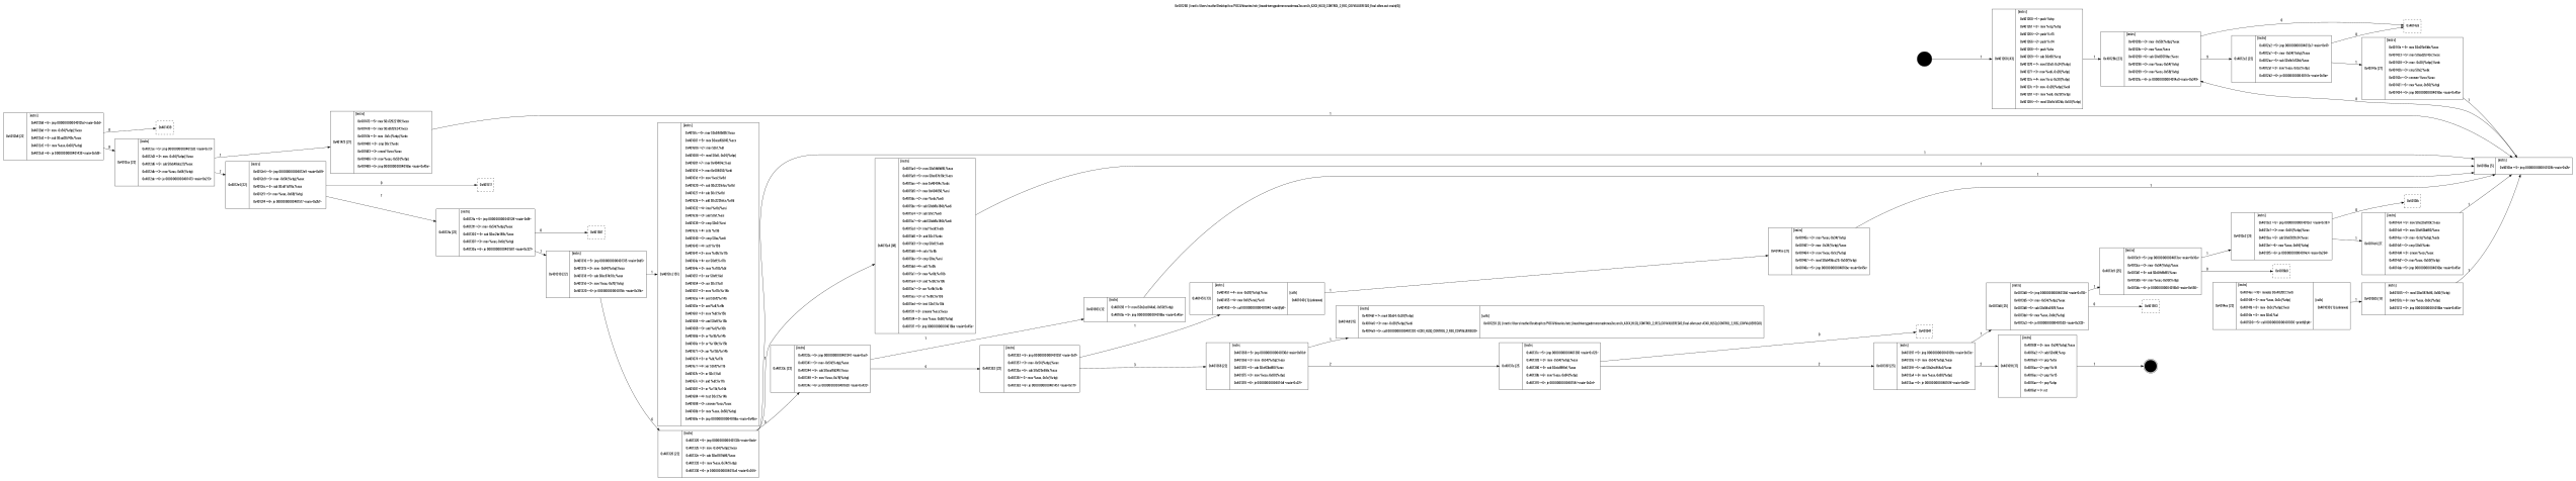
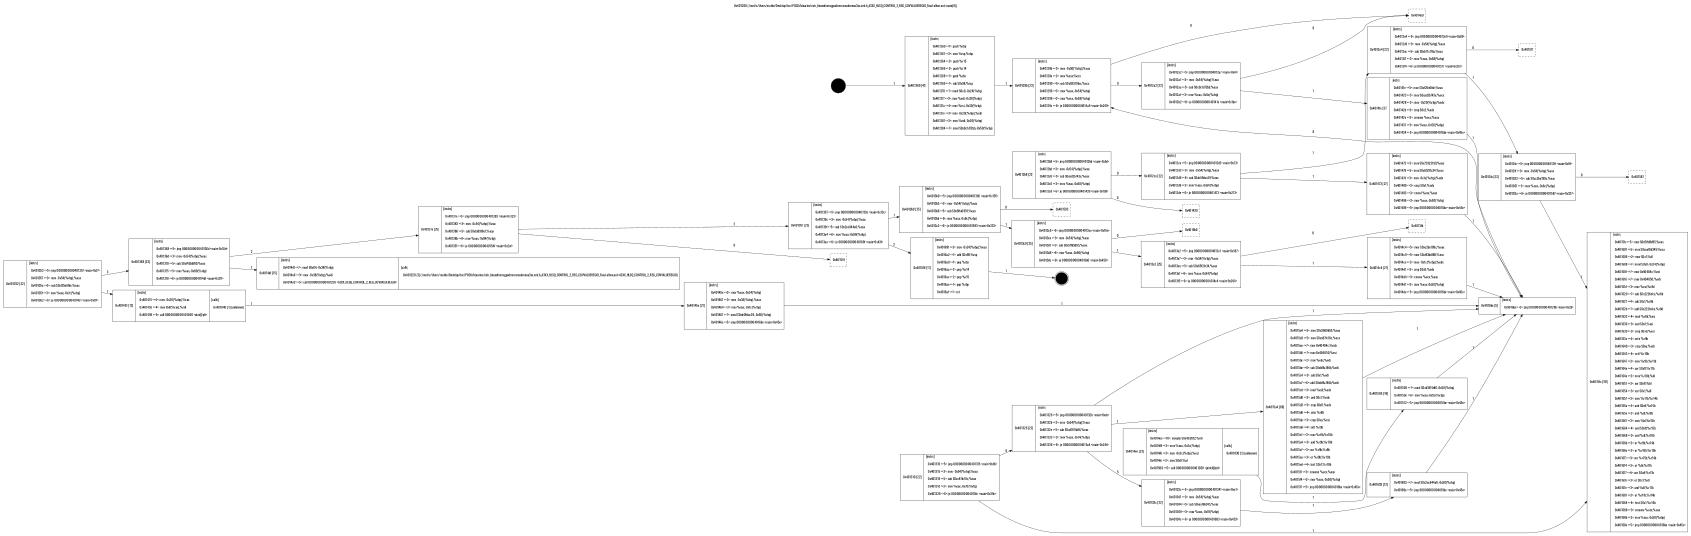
  digraph {
    fontname=Oswald
    label="0x401260 (/mnt/c/Users/mathe/Desktop/tcc/POCII/binaries/extr_linuxdriversgpudrmmsmadrenoa3xx.xml.h_A3XX_HLSQ_CONTROL_2_REG_COVVALUEREGID_Final-ollvm.out::main(0))"
    labelloc=t
    rankdir=LR
    node [fontname=Oswald shape=record]
    edge [fontname=Oswald]
    Entry [fillcolor=black height=0.3 shape=circle style=filled width=0.3]
    n2 [label="{\n     0x401260 [43]\l\n     | [instrs]\l\n     &nbsp;&nbsp;0x401260 \<+1\>: push %rbp\l\n     &nbsp;&nbsp;0x401261 \<+3\>: mov %rsp,%rbp\l\n     &nbsp;&nbsp;0x401264 \<+2\>: push %r15\l\n     &nbsp;&nbsp;0x401266 \<+2\>: push %r14\l\n     &nbsp;&nbsp;0x401268 \<+1\>: push %rbx\l\n     &nbsp;&nbsp;0x401269 \<+7\>: sub $0x98,%rsp\l\n     &nbsp;&nbsp;0x401270 \<+7\>: movl $0x0,-0x24(%rbp)\l\n     &nbsp;&nbsp;0x401277 \<+3\>: mov %edi,-0x28(%rbp)\l\n     &nbsp;&nbsp;0x40127a \<+4\>: mov %rsi,-0x30(%rbp)\l\n     &nbsp;&nbsp;0x40127e \<+3\>: mov -0x28(%rbp),%edi\l\n     &nbsp;&nbsp;0x401281 \<+3\>: mov %edi,-0x20(%rbp)\l\n     &nbsp;&nbsp;0x401284 \<+7\>: movl $0x9c1d72bb,-0x50(%rbp)\l\n  }"]
    n3 [label="{\n     0x40128b [23]\l\n     | [instrs]\l\n     &nbsp;&nbsp;0x40128b \<+3\>: mov -0x50(%rbp),%eax\l\n     &nbsp;&nbsp;0x40128e \<+2\>: mov %eax,%ecx\l\n     &nbsp;&nbsp;0x401290 \<+6\>: sub $0x83519fac,%ecx\l\n     &nbsp;&nbsp;0x401296 \<+3\>: mov %eax,-0x54(%rbp)\l\n     &nbsp;&nbsp;0x401299 \<+3\>: mov %ecx,-0x58(%rbp)\l\n     &nbsp;&nbsp;0x40129c \<+6\>: je 00000000004014a9 \<main+0x249\>\l\n  }"]
    n4 [label="{\n     0x4014a9\l\n  }" style=dashed]
    n5 [label="{\n     0x4012a2 [22]\l\n     | [instrs]\l\n     &nbsp;&nbsp;0x4012a2 \<+5\>: jmp 00000000004012a7 \<main+0x47\>\l\n     &nbsp;&nbsp;0x4012a7 \<+3\>: mov -0x54(%rbp),%eax\l\n     &nbsp;&nbsp;0x4012aa \<+5\>: sub $0x9c1d72bb,%eax\l\n     &nbsp;&nbsp;0x4012af \<+3\>: mov %eax,-0x5c(%rbp)\l\n     &nbsp;&nbsp;0x4012b2 \<+6\>: je 000000000040141e \<main+0x1be\>\l\n  }"]
    n6 [label="{\n     0x40141e [27]\l\n     | [instrs]\l\n     &nbsp;&nbsp;0x40141e \<+5\>: mov $0xf25e6fde,%eax\l\n     &nbsp;&nbsp;0x401423 \<+5\>: mov $0xad2b743e,%ecx\l\n     &nbsp;&nbsp;0x401428 \<+3\>: mov -0x20(%rbp),%edx\l\n     &nbsp;&nbsp;0x40142b \<+3\>: cmp $0x2,%edx\l\n     &nbsp;&nbsp;0x40142e \<+3\>: cmovne %ecx,%eax\l\n     &nbsp;&nbsp;0x401431 \<+3\>: mov %eax,-0x50(%rbp)\l\n     &nbsp;&nbsp;0x401434 \<+5\>: jmp 00000000004016be \<main+0x45e\>\l\n  }"]
    n7 [label="{\n     0x4016be [5]\l\n     | [instrs]\l\n     &nbsp;&nbsp;0x4016be \<+5\>: jmp 000000000040128b \<main+0x2b\>\l\n  }"]
    n8 [label="{\n     0x4012b8 [22]\l\n     | [instrs]\l\n     &nbsp;&nbsp;0x4012b8 \<+5\>: jmp 00000000004012bd \<main+0x5d\>\l\n     &nbsp;&nbsp;0x4012bd \<+3\>: mov -0x54(%rbp),%eax\l\n     &nbsp;&nbsp;0x4012c0 \<+5\>: sub $0xad2b743e,%eax\l\n     &nbsp;&nbsp;0x4012c5 \<+3\>: mov %eax,-0x60(%rbp)\l\n     &nbsp;&nbsp;0x4012c8 \<+6\>: je 0000000000401439 \<main+0x1d9\>\l\n  }"]
    n9 [label="{\n     0x401439\l\n  }" style=dashed]
    n10 [label="{\n     0x4012ce [22]\l\n     | [instrs]\l\n     &nbsp;&nbsp;0x4012ce \<+5\>: jmp 00000000004012d3 \<main+0x73\>\l\n     &nbsp;&nbsp;0x4012d3 \<+3\>: mov -0x54(%rbp),%eax\l\n     &nbsp;&nbsp;0x4012d6 \<+5\>: sub $0xb49dcc29,%eax\l\n     &nbsp;&nbsp;0x4012db \<+3\>: mov %eax,-0x64(%rbp)\l\n     &nbsp;&nbsp;0x4012de \<+6\>: je 0000000000401473 \<main+0x213\>\l\n  }"]
    Exit [fillcolor=black height=0.3 peripheries=2 shape=circle style=filled width=0.3]
    n12 [label="{\n     0x401473 [27]\l\n     | [instrs]\l\n     &nbsp;&nbsp;0x401473 \<+5\>: mov $0x72922199,%eax\l\n     &nbsp;&nbsp;0x401478 \<+5\>: mov $0x65f2fc34,%ecx\l\n     &nbsp;&nbsp;0x40147d \<+3\>: mov -0x1c(%rbp),%edx\l\n     &nbsp;&nbsp;0x401480 \<+3\>: cmp $0x1,%edx\l\n     &nbsp;&nbsp;0x401483 \<+3\>: cmovl %ecx,%eax\l\n     &nbsp;&nbsp;0x401486 \<+3\>: mov %eax,-0x50(%rbp)\l\n     &nbsp;&nbsp;0x401489 \<+5\>: jmp 00000000004016be \<main+0x45e\>\l\n  }"]
    n13 [label="{\n     0x4012e4 [22]\l\n     | [instrs]\l\n     &nbsp;&nbsp;0x4012e4 \<+5\>: jmp 00000000004012e9 \<main+0x89\>\l\n     &nbsp;&nbsp;0x4012e9 \<+3\>: mov -0x54(%rbp),%eax\l\n     &nbsp;&nbsp;0x4012ec \<+5\>: sub $0xb71cf76a,%eax\l\n     &nbsp;&nbsp;0x4012f1 \<+3\>: mov %eax,-0x68(%rbp)\l\n     &nbsp;&nbsp;0x4012f4 \<+6\>: je 0000000000401517 \<main+0x2b7\>\l\n  }"]
    n14 [label="{\n     0x401505 [18]\l\n     | [instrs]\l\n     &nbsp;&nbsp;0x401505 \<+7\>: movl $0xd1874df6,-0x50(%rbp)\l\n     &nbsp;&nbsp;0x40150c \<+6\>: mov %eax,-0x9c(%rbp)\l\n     &nbsp;&nbsp;0x401512 \<+5\>: jmp 00000000004016be \<main+0x45e\>\l\n  }"]
    n15 [label="{\n     0x401517\l\n  }" style=dashed]
    n16 [label="{\n     0x4012fa [22]\l\n     | [instrs]\l\n     &nbsp;&nbsp;0x4012fa \<+5\>: jmp 00000000004012ff \<main+0x9f\>\l\n     &nbsp;&nbsp;0x4012ff \<+3\>: mov -0x54(%rbp),%eax\l\n     &nbsp;&nbsp;0x401302 \<+5\>: sub $0xc2be189c,%eax\l\n     &nbsp;&nbsp;0x401307 \<+3\>: mov %eax,-0x6c(%rbp)\l\n     &nbsp;&nbsp;0x40130a \<+6\>: je 0000000000401587 \<main+0x327\>\l\n  }"]
    n17 [label="{\n     0x4014ee [23]\l\n     | [instrs]\l\n     &nbsp;&nbsp;0x4014ee \<+10\>: movabs $0x4020f2,%rdi\l\n     &nbsp;&nbsp;0x4014f8 \<+3\>: mov %eax,-0x3c(%rbp)\l\n     &nbsp;&nbsp;0x4014fb \<+3\>: mov -0x3c(%rbp),%esi\l\n     &nbsp;&nbsp;0x4014fe \<+2\>: mov $0x0,%al\l\n     &nbsp;&nbsp;0x401500 \<+5\>: call 0000000000401030 \<printf@plt\>\l\n     | [calls]\l\n     &nbsp;&nbsp;0x401030 \{1\} (unknown)\l\n  }"]
    n18 [label="{\n     0x401587\l\n  }" style=dashed]
    n19 [label="{\n     0x401310 [22]\l\n     | [instrs]\l\n     &nbsp;&nbsp;0x401310 \<+5\>: jmp 0000000000401315 \<main+0xb5\>\l\n     &nbsp;&nbsp;0x401315 \<+3\>: mov -0x54(%rbp),%eax\l\n     &nbsp;&nbsp;0x401318 \<+5\>: sub $0xc87fc18c,%eax\l\n     &nbsp;&nbsp;0x40131d \<+3\>: mov %eax,-0x70(%rbp)\l\n     &nbsp;&nbsp;0x401320 \<+6\>: je 00000000004015fc \<main+0x39c\>\l\n  }"]
    n20 [label="{\n     0x4013fb\l\n  }" style=dashed]
    n21 [label="{\n     0x4015fc [151]\l\n     | [instrs]\l\n     &nbsp;&nbsp;0x4015fc \<+5\>: mov $0x5ffd9d95,%eax\l\n     &nbsp;&nbsp;0x401601 \<+5\>: mov $0xeaf6b345,%ecx\l\n     &nbsp;&nbsp;0x401606 \<+2\>: mov $0x1,%dl\l\n     &nbsp;&nbsp;0x401608 \<+7\>: movl $0x0,-0x24(%rbp)\l\n     &nbsp;&nbsp;0x40160f \<+7\>: mov 0x40404c,%esi\l\n     &nbsp;&nbsp;0x401616 \<+7\>: mov 0x404050,%edi\l\n     &nbsp;&nbsp;0x40161d \<+3\>: mov %esi,%r8d\l\n     &nbsp;&nbsp;0x401620 \<+7\>: sub $0x222fefce,%r8d\l\n     &nbsp;&nbsp;0x401627 \<+4\>: sub $0x1,%r8d\l\n     &nbsp;&nbsp;0x40162b \<+7\>: add $0x222fefce,%r8d\l\n     &nbsp;&nbsp;0x401632 \<+4\>: imul %r8d,%esi\l\n     &nbsp;&nbsp;0x401636 \<+3\>: and $0x1,%esi\l\n     &nbsp;&nbsp;0x401639 \<+3\>: cmp $0x0,%esi\l\n     &nbsp;&nbsp;0x40163c \<+4\>: sete %r9b\l\n     &nbsp;&nbsp;0x401640 \<+3\>: cmp $0xa,%edi\l\n     &nbsp;&nbsp;0x401643 \<+4\>: setl %r10b\l\n     &nbsp;&nbsp;0x401647 \<+3\>: mov %r9b,%r11b\l\n     &nbsp;&nbsp;0x40164a \<+4\>: xor $0xff,%r11b\l\n     &nbsp;&nbsp;0x40164e \<+3\>: mov %r10b,%bl\l\n     &nbsp;&nbsp;0x401651 \<+3\>: xor $0xff,%bl\l\n     &nbsp;&nbsp;0x401654 \<+3\>: xor $0x1,%dl\l\n     &nbsp;&nbsp;0x401657 \<+3\>: mov %r11b,%r14b\l\n     &nbsp;&nbsp;0x40165a \<+4\>: and $0xff,%r14b\l\n     &nbsp;&nbsp;0x40165e \<+3\>: and %dl,%r9b\l\n     &nbsp;&nbsp;0x401661 \<+3\>: mov %bl,%r15b\l\n     &nbsp;&nbsp;0x401664 \<+4\>: and $0xff,%r15b\l\n     &nbsp;&nbsp;0x401668 \<+3\>: and %dl,%r10b\l\n     &nbsp;&nbsp;0x40166b \<+3\>: or %r9b,%r14b\l\n     &nbsp;&nbsp;0x40166e \<+3\>: or %r10b,%r15b\l\n     &nbsp;&nbsp;0x401671 \<+3\>: xor %r15b,%r14b\l\n     &nbsp;&nbsp;0x401674 \<+3\>: or %bl,%r11b\l\n     &nbsp;&nbsp;0x401677 \<+4\>: xor $0xff,%r11b\l\n     &nbsp;&nbsp;0x40167b \<+3\>: or $0x1,%dl\l\n     &nbsp;&nbsp;0x40167e \<+3\>: and %dl,%r11b\l\n     &nbsp;&nbsp;0x401681 \<+3\>: or %r11b,%r14b\l\n     &nbsp;&nbsp;0x401684 \<+4\>: test $0x1,%r14b\l\n     &nbsp;&nbsp;0x401688 \<+3\>: cmovne %ecx,%eax\l\n     &nbsp;&nbsp;0x40168b \<+3\>: mov %eax,-0x50(%rbp)\l\n     &nbsp;&nbsp;0x40168e \<+5\>: jmp 00000000004016be \<main+0x45e\>\l\n  }"]
    n22 [label="{\n     0x401326 [22]\l\n     | [instrs]\l\n     &nbsp;&nbsp;0x401326 \<+5\>: jmp 000000000040132b \<main+0xcb\>\l\n     &nbsp;&nbsp;0x40132b \<+3\>: mov -0x54(%rbp),%eax\l\n     &nbsp;&nbsp;0x40132e \<+5\>: sub $0xd1874df6,%eax\l\n     &nbsp;&nbsp;0x401333 \<+3\>: mov %eax,-0x74(%rbp)\l\n     &nbsp;&nbsp;0x401336 \<+6\>: je 00000000004015a4 \<main+0x344\>\l\n  }"]
    n23 [label="{\n     0x4014c4 [27]\l\n     | [instrs]\l\n     &nbsp;&nbsp;0x4014c4 \<+5\>: mov $0xc2be189c,%eax\l\n     &nbsp;&nbsp;0x4014c9 \<+5\>: mov $0xf43bdf80,%ecx\l\n     &nbsp;&nbsp;0x4014ce \<+3\>: mov -0x1c(%rbp),%edx\l\n     &nbsp;&nbsp;0x4014d1 \<+3\>: cmp $0x0,%edx\l\n     &nbsp;&nbsp;0x4014d4 \<+3\>: cmove %ecx,%eax\l\n     &nbsp;&nbsp;0x4014d7 \<+3\>: mov %eax,-0x50(%rbp)\l\n     &nbsp;&nbsp;0x4014da \<+5\>: jmp 00000000004016be \<main+0x45e\>\l\n  }"]
    n24 [label="{\n     0x4015a4 [88]\l\n     | [instrs]\l\n     &nbsp;&nbsp;0x4015a4 \<+5\>: mov $0x5ffd9d95,%eax\l\n     &nbsp;&nbsp;0x4015a9 \<+5\>: mov $0xc87fc18c,%ecx\l\n     &nbsp;&nbsp;0x4015ae \<+7\>: mov 0x40404c,%edx\l\n     &nbsp;&nbsp;0x4015b5 \<+7\>: mov 0x404050,%esi\l\n     &nbsp;&nbsp;0x4015bc \<+2\>: mov %edx,%edi\l\n     &nbsp;&nbsp;0x4015be \<+6\>: sub $0xbf8a184b,%edi\l\n     &nbsp;&nbsp;0x4015c4 \<+3\>: sub $0x1,%edi\l\n     &nbsp;&nbsp;0x4015c7 \<+6\>: add $0xbf8a184b,%edi\l\n     &nbsp;&nbsp;0x4015cd \<+3\>: imul %edi,%edx\l\n     &nbsp;&nbsp;0x4015d0 \<+3\>: and $0x1,%edx\l\n     &nbsp;&nbsp;0x4015d3 \<+3\>: cmp $0x0,%edx\l\n     &nbsp;&nbsp;0x4015d6 \<+4\>: sete %r8b\l\n     &nbsp;&nbsp;0x4015da \<+3\>: cmp $0xa,%esi\l\n     &nbsp;&nbsp;0x4015dd \<+4\>: setl %r9b\l\n     &nbsp;&nbsp;0x4015e1 \<+3\>: mov %r8b,%r10b\l\n     &nbsp;&nbsp;0x4015e4 \<+3\>: and %r9b,%r10b\l\n     &nbsp;&nbsp;0x4015e7 \<+3\>: xor %r9b,%r8b\l\n     &nbsp;&nbsp;0x4015ea \<+3\>: or %r8b,%r10b\l\n     &nbsp;&nbsp;0x4015ed \<+4\>: test $0x1,%r10b\l\n     &nbsp;&nbsp;0x4015f1 \<+3\>: cmovne %ecx,%eax\l\n     &nbsp;&nbsp;0x4015f4 \<+3\>: mov %eax,-0x50(%rbp)\l\n     &nbsp;&nbsp;0x4015f7 \<+5\>: jmp 00000000004016be \<main+0x45e\>\l\n  }"]
    n25 [label="{\n     0x40133c [22]\l\n     | [instrs]\l\n     &nbsp;&nbsp;0x40133c \<+5\>: jmp 0000000000401341 \<main+0xe1\>\l\n     &nbsp;&nbsp;0x401341 \<+3\>: mov -0x54(%rbp),%eax\l\n     &nbsp;&nbsp;0x401344 \<+5\>: sub $0xeaf6b345,%eax\l\n     &nbsp;&nbsp;0x401349 \<+3\>: mov %eax,-0x78(%rbp)\l\n     &nbsp;&nbsp;0x40134c \<+6\>: je 0000000000401693 \<main+0x433\>\l\n  }"]
    n26 [label="{\n     0x4013e2 [25]\l\n     | [instrs]\l\n     &nbsp;&nbsp;0x4013e2 \<+5\>: jmp 00000000004013e7 \<main+0x187\>\l\n     &nbsp;&nbsp;0x4013e7 \<+3\>: mov -0x54(%rbp),%eax\l\n     &nbsp;&nbsp;0x4013ea \<+5\>: sub $0x65f2fc34,%eax\l\n     &nbsp;&nbsp;0x4013ef \<+6\>: mov %eax,-0x94(%rbp)\l\n     &nbsp;&nbsp;0x4013f5 \<+6\>: je 00000000004014c4 \<main+0x264\>\l\n  }"]
    n27 [label="{\n     0x401693 [12]\l\n     | [instrs]\l\n     &nbsp;&nbsp;0x401693 \<+7\>: movl $0x2ec844a0,-0x50(%rbp)\l\n     &nbsp;&nbsp;0x40169a \<+5\>: jmp 00000000004016be \<main+0x45e\>\l\n  }"]
    n28 [label="{\n     0x401352 [22]\l\n     | [instrs]\l\n     &nbsp;&nbsp;0x401352 \<+5\>: jmp 0000000000401357 \<main+0xf7\>\l\n     &nbsp;&nbsp;0x401357 \<+3\>: mov -0x54(%rbp),%eax\l\n     &nbsp;&nbsp;0x40135a \<+5\>: sub $0xf25e6fde,%eax\l\n     &nbsp;&nbsp;0x40135f \<+3\>: mov %eax,-0x7c(%rbp)\l\n     &nbsp;&nbsp;0x401362 \<+6\>: je 0000000000401451 \<main+0x1f1\>\l\n  }"]
    n29 [label="{\n     0x4016b0\l\n  }" style=dashed]
    n30 [label="{\n     0x401451 [13]\l\n     | [instrs]\l\n     &nbsp;&nbsp;0x401451 \<+4\>: mov -0x30(%rbp),%rax\l\n     &nbsp;&nbsp;0x401455 \<+4\>: mov 0x8(%rax),%rdi\l\n     &nbsp;&nbsp;0x401459 \<+5\>: call 0000000000401040 \<atoi@plt\>\l\n     | [calls]\l\n     &nbsp;&nbsp;0x401040 \{1\} (unknown)\l\n  }"]
    n31 [label="{\n     0x401368 [22]\l\n     | [instrs]\l\n     &nbsp;&nbsp;0x401368 \<+5\>: jmp 000000000040136d \<main+0x10d\>\l\n     &nbsp;&nbsp;0x40136d \<+3\>: mov -0x54(%rbp),%eax\l\n     &nbsp;&nbsp;0x401370 \<+5\>: sub $0xf43bdf80,%eax\l\n     &nbsp;&nbsp;0x401375 \<+3\>: mov %eax,-0x80(%rbp)\l\n     &nbsp;&nbsp;0x401378 \<+6\>: je 00000000004014df \<main+0x27f\>\l\n  }"]
    n32 [label="{\n     0x4013c9 [25]\l\n     | [instrs]\l\n     &nbsp;&nbsp;0x4013c9 \<+5\>: jmp 00000000004013ce \<main+0x16e\>\l\n     &nbsp;&nbsp;0x4013ce \<+3\>: mov -0x54(%rbp),%eax\l\n     &nbsp;&nbsp;0x4013d1 \<+5\>: sub $0x5ffd9d95,%eax\l\n     &nbsp;&nbsp;0x4013d6 \<+6\>: mov %eax,-0x90(%rbp)\l\n     &nbsp;&nbsp;0x4013dc \<+6\>: je 00000000004016b0 \<main+0x450\>\l\n  }"]
    n33 [label="{\n     0x40145e [21]\l\n     | [instrs]\l\n     &nbsp;&nbsp;0x40145e \<+3\>: mov %eax,-0x34(%rbp)\l\n     &nbsp;&nbsp;0x401461 \<+3\>: mov -0x34(%rbp),%eax\l\n     &nbsp;&nbsp;0x401464 \<+3\>: mov %eax,-0x1c(%rbp)\l\n     &nbsp;&nbsp;0x401467 \<+7\>: movl $0xb49dcc29,-0x50(%rbp)\l\n     &nbsp;&nbsp;0x40146e \<+5\>: jmp 00000000004016be \<main+0x45e\>\l\n  }"]
    n34 [label="{\n     0x4014df [15]\l\n     | [instrs]\l\n     &nbsp;&nbsp;0x4014df \<+7\>: movl $0x64,-0x38(%rbp)\l\n     &nbsp;&nbsp;0x4014e6 \<+3\>: mov -0x38(%rbp),%edi\l\n     &nbsp;&nbsp;0x4014e9 \<+5\>: call 0000000000401220 \<A3XX_HLSQ_CONTROL_2_REG_COVVALUEREGID\>\l\n     | [calls]\l\n     &nbsp;&nbsp;0x401220 \{1\} (/mnt/c/Users/mathe/Desktop/tcc/POCII/binaries/extr_linuxdriversgpudrmmsmadrenoa3xx.xml.h_A3XX_HLSQ_CONTROL_2_REG_COVVALUEREGID_Final-ollvm.out::A3XX_HLSQ_CONTROL_2_REG_COVVALUEREGID)\l\n  }"]
    n35 [label="{\n     0x40137e [25]\l\n     | [instrs]\l\n     &nbsp;&nbsp;0x40137e \<+5\>: jmp 0000000000401383 \<main+0x123\>\l\n     &nbsp;&nbsp;0x401383 \<+3\>: mov -0x54(%rbp),%eax\l\n     &nbsp;&nbsp;0x401386 \<+5\>: sub $0xfa89f8e1,%eax\l\n     &nbsp;&nbsp;0x40138b \<+6\>: mov %eax,-0x84(%rbp)\l\n     &nbsp;&nbsp;0x401391 \<+6\>: je 000000000040154f \<main+0x2ef\>\l\n  }"]
    n36 [label="{\n     0x401593\l\n  }" style=dashed]
    n37 [label="{\n     0x40154f\l\n  }" style=dashed]
    n38 [label="{\n     0x401397 [25]\l\n     | [instrs]\l\n     &nbsp;&nbsp;0x401397 \<+5\>: jmp 000000000040139c \<main+0x13c\>\l\n     &nbsp;&nbsp;0x40139c \<+3\>: mov -0x54(%rbp),%eax\l\n     &nbsp;&nbsp;0x40139f \<+5\>: sub $0x2ec844a0,%eax\l\n     &nbsp;&nbsp;0x4013a4 \<+6\>: mov %eax,-0x88(%rbp)\l\n     &nbsp;&nbsp;0x4013aa \<+6\>: je 000000000040169f \<main+0x43f\>\l\n  }"]
    n39 [label="{\n     0x4013b0 [25]\l\n     | [instrs]\l\n     &nbsp;&nbsp;0x4013b0 \<+5\>: jmp 00000000004013b5 \<main+0x155\>\l\n     &nbsp;&nbsp;0x4013b5 \<+3\>: mov -0x54(%rbp),%eax\l\n     &nbsp;&nbsp;0x4013b8 \<+5\>: sub $0x5ffa0978,%eax\l\n     &nbsp;&nbsp;0x4013bd \<+6\>: mov %eax,-0x8c(%rbp)\l\n     &nbsp;&nbsp;0x4013c3 \<+6\>: je 0000000000401593 \<main+0x333\>\l\n  }"]
    n40 [label="{\n     0x40169f [17]\l\n     | [instrs]\l\n     &nbsp;&nbsp;0x40169f \<+3\>: mov -0x24(%rbp),%eax\l\n     &nbsp;&nbsp;0x4016a2 \<+7\>: add $0x98,%rsp\l\n     &nbsp;&nbsp;0x4016a9 \<+1\>: pop %rbx\l\n     &nbsp;&nbsp;0x4016aa \<+2\>: pop %r14\l\n     &nbsp;&nbsp;0x4016ac \<+2\>: pop %r15\l\n     &nbsp;&nbsp;0x4016ae \<+1\>: pop %rbp\l\n     &nbsp;&nbsp;0x4016af \<+1\>: ret\l\n  }"]
    Entry -> n2 [label=" 1"]
    n2 -> n3 [label=" 1"]
    n3 -> n4 [label=" 0"]
    n3 -> n5 [label=" 9"]
    n5 -> n4 [label=" 8"]
    n5 -> n6 [label=" 1"]
    n6 -> n7 [label=" 1"]
    n7 -> n3 [label=" 8"]
    n8 -> n9 [label=" 0"]
    n8 -> n10 [label=" 8"]
    n10 -> n12 [label=" 1"]
    n10 -> n13 [label=" 7"]
    n12 -> n7 [label=" 1"]
    n13 -> n15 [label=" 0"]
    n13 -> n16 [label=" 7"]
    n14 -> n7 [label=" 1"]
    n16 -> n18 [label=" 0"]
-   n16 -> n19 [label=" 7"]
+   n16 -> n21 [label=" 7"]
    n17 -> n14 [label=" 1"]
    n19 -> n21 [label=" 1"]
    n19 -> n22 [label=" 6"]
    n22 -> n7 [label=" 1"]
    n22 -> n24 [label=" 1"]
    n22 -> n25 [label=" 5"]
    n23 -> n7 [label=" 1"]
    n24 -> n7 [label=" 1"]
    n25 -> n27 [label=" 1"]
-   n25 -> n28 [label=" 4"]
    n26 -> n20 [label=" 0"]
    n26 -> n23 [label=" 1"]
    n27 -> n7 [label=" 1"]
    n28 -> n30 [label=" 1"]
    n28 -> n31 [label=" 3"]
    n30 -> n33 [label=" 1"]
    n31 -> n34 [label=" 1"]
    n31 -> n35 [label=" 2"]
    n32 -> n26 [label=" 1"]
    n32 -> n29 [label=" 0"]
    n33 -> n7 [label=" 1"]
    n35 -> n37 [label=" 0"]
    n35 -> n38 [label=" 2"]
    n38 -> n39 [label=" 1"]
    n38 -> n40 [label=" 2"]
    n39 -> n32 [label=" 1"]
    n39 -> n36 [label=" 0"]
    n40 -> Exit [label=" 1"]
  }
